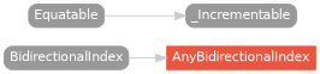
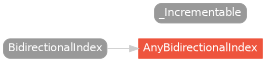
  strict digraph {
    rankdir=LR
    node [color="#999999" fillcolor="#999999" fontcolor=white fontname=Helvetica fontsize=12 margin="0.07,0.05" shape=box style="filled,rounded"]
    edge [color="#cccccc"]
    AnyBidirectionalIndex [color="#ee543d" fillcolor="#ee543d" height=0.3 style=filled]
    BidirectionalIndex [height=0.3]
-   Equatable [height=0.3]
    _Incrementable [height=0.3]
    subgraph sub_1 {
      rank=max
      AnyBidirectionalIndex
    }
    BidirectionalIndex -> AnyBidirectionalIndex
-   Equatable -> _Incrementable
  }
